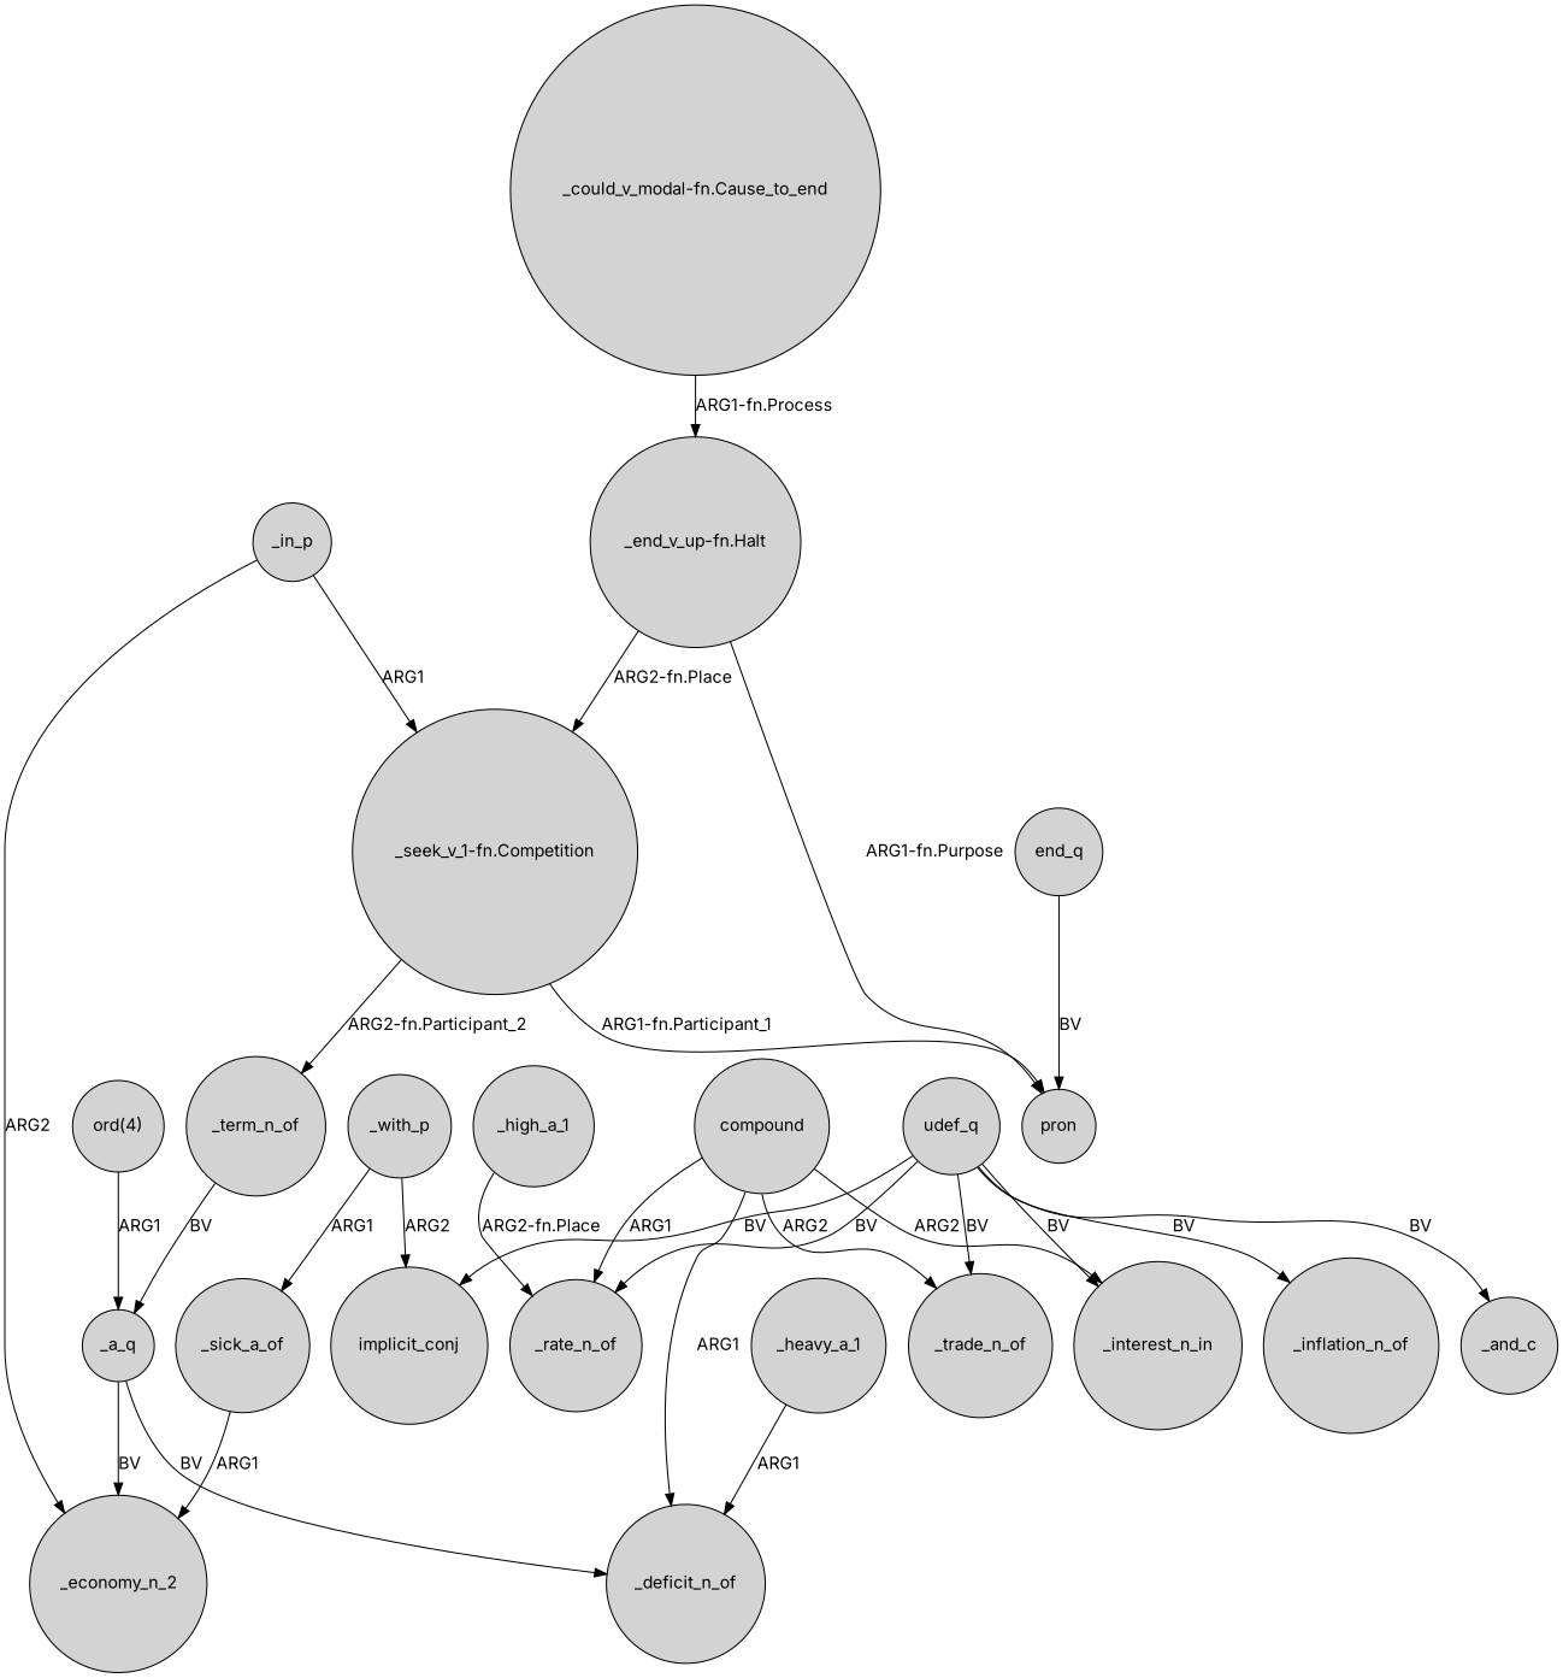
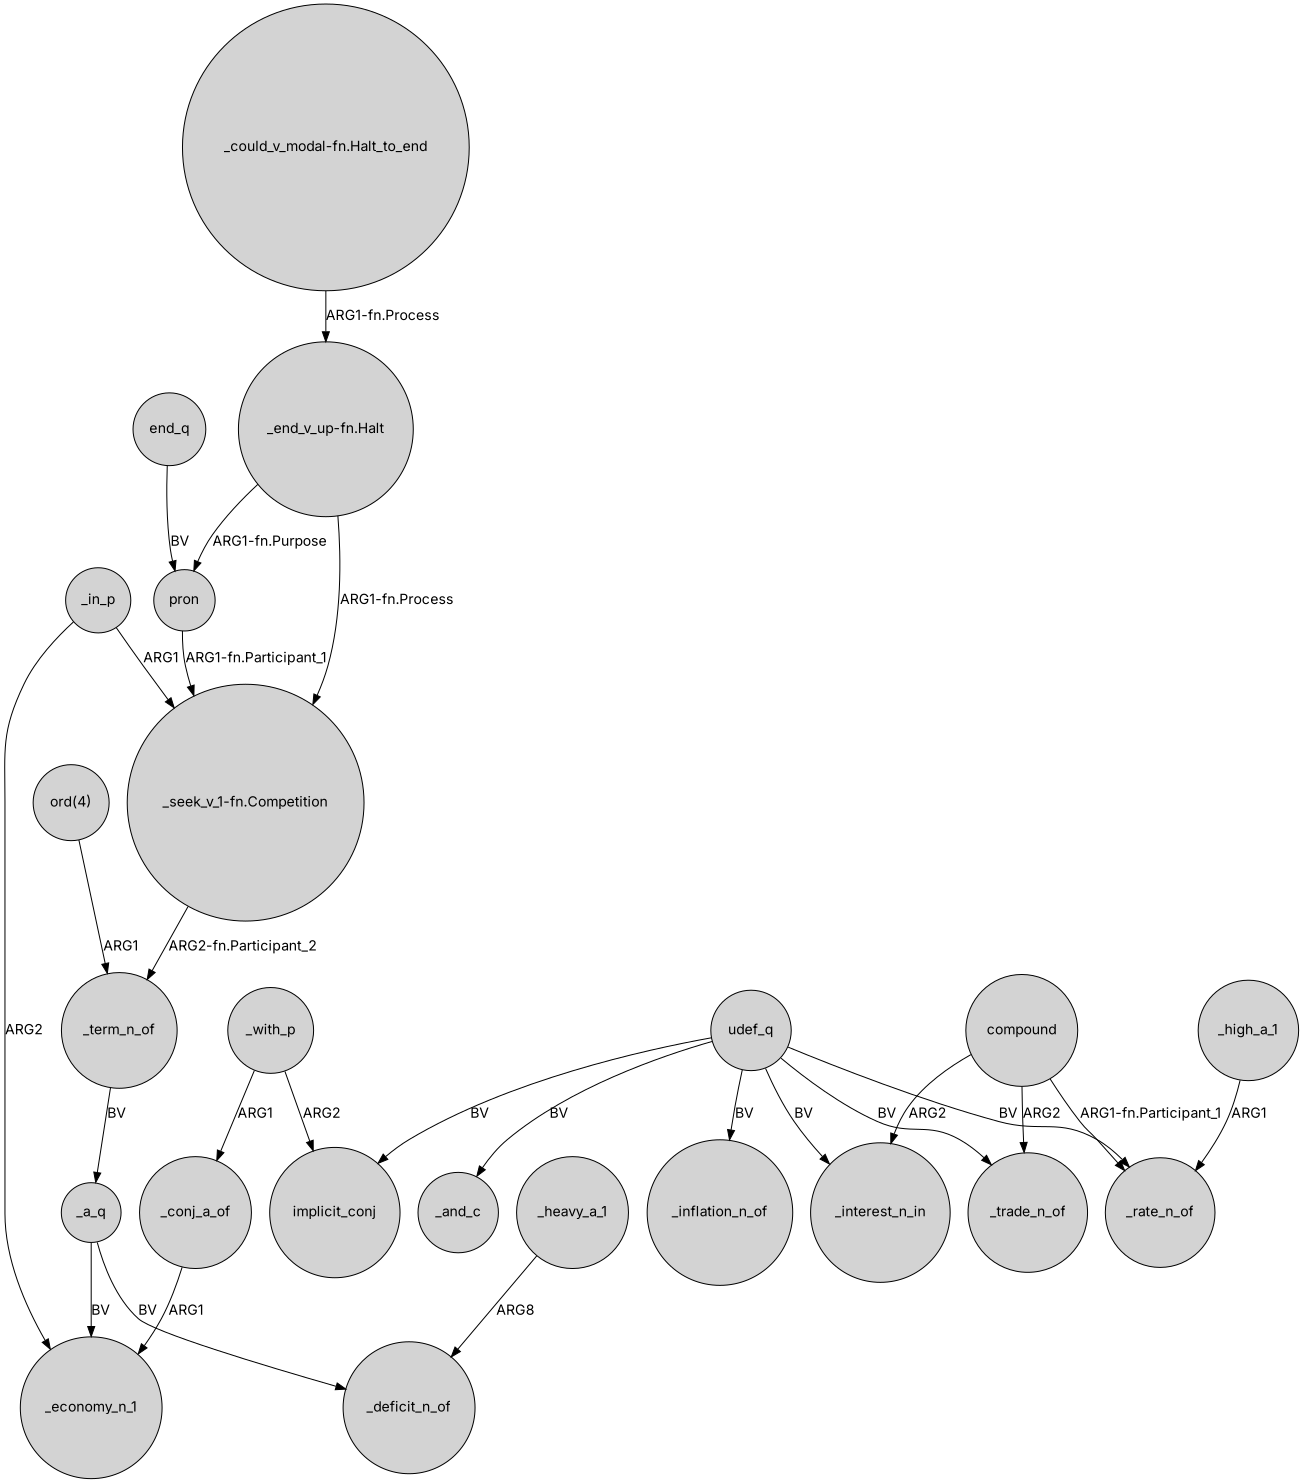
  digraph {
    fontname=Inter
    node [fontname=Inter shape=circle style=filled]
    edge [fontname=Inter]
    _high_a_1
    _rate_n_of
    _with_p
    implicit_conj
-   _sick_a_of
-   _economy_n_1 [label=_economy_n_2]
+   _sick_a_of [label=_conj_a_of]
+   _economy_n_1
    _a_q
    _deficit_n_of
    _term_n_of
    _in_p
    "_seek_v_1-fn.Competition"
    pron
    udef_q
    _inflation_n_of
    _and_c
    _trade_n_of
    _interest_n_in
    compound
    _heavy_a_1
    n20 [label=end_q]
-   "_could_v_modal-fn.Cause_to_end"
+   "_could_v_modal-fn.Cause_to_end" [label="_could_v_modal-fn.Halt_to_end"]
    "_end_v_up-fn.Halt"
    "ord(4)"
-   _high_a_1 -> _rate_n_of [label="ARG2-fn.Place"]
+   _high_a_1 -> _rate_n_of [label=ARG1]
    _with_p -> implicit_conj [label=ARG2]
    _with_p -> _sick_a_of [label=ARG1]
    _sick_a_of -> _economy_n_1 [label=ARG1]
    _a_q -> _economy_n_1 [label=BV]
    _a_q -> _deficit_n_of [label=BV]
    _term_n_of -> _a_q [label=BV]
    _in_p -> _economy_n_1 [label=ARG2]
    _in_p -> "_seek_v_1-fn.Competition" [label=ARG1]
    "_seek_v_1-fn.Competition" -> _term_n_of [label="ARG2-fn.Participant_2"]
-   "_seek_v_1-fn.Competition" -> pron [label="ARG1-fn.Participant_1"]
+   pron -> "_seek_v_1-fn.Competition" [label="ARG1-fn.Participant_1"]
    udef_q -> _rate_n_of [label=BV]
    udef_q -> implicit_conj [label=BV]
    udef_q -> _inflation_n_of [label=BV]
    udef_q -> _and_c [label=BV]
    udef_q -> _trade_n_of [label=BV]
    udef_q -> _interest_n_in [label=BV]
-   compound -> _rate_n_of [label=ARG1]
-   compound -> _deficit_n_of [label=ARG1]
+   compound -> _rate_n_of [label="ARG1-fn.Participant_1"]
    compound -> _trade_n_of [label=ARG2]
    compound -> _interest_n_in [label=ARG2]
-   _heavy_a_1 -> _deficit_n_of [label=ARG1]
+   _heavy_a_1 -> _deficit_n_of [label=ARG8]
    n20 -> pron [label=BV]
    "_could_v_modal-fn.Cause_to_end" -> "_end_v_up-fn.Halt" [label="ARG1-fn.Process"]
-   "_end_v_up-fn.Halt" -> "_seek_v_1-fn.Competition" [label="ARG2-fn.Place"]
+   "_end_v_up-fn.Halt" -> "_seek_v_1-fn.Competition" [label="ARG1-fn.Process"]
    "_end_v_up-fn.Halt" -> pron [label="ARG1-fn.Purpose"]
-   "ord(4)" -> _a_q [label=ARG1]
+   "ord(4)" -> _term_n_of [label=ARG1]
  }
